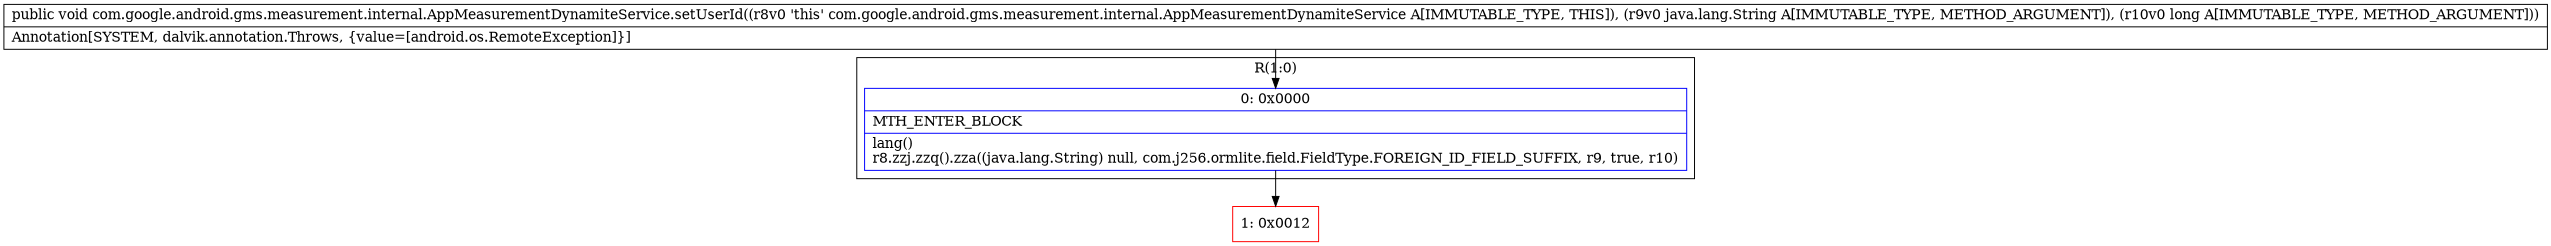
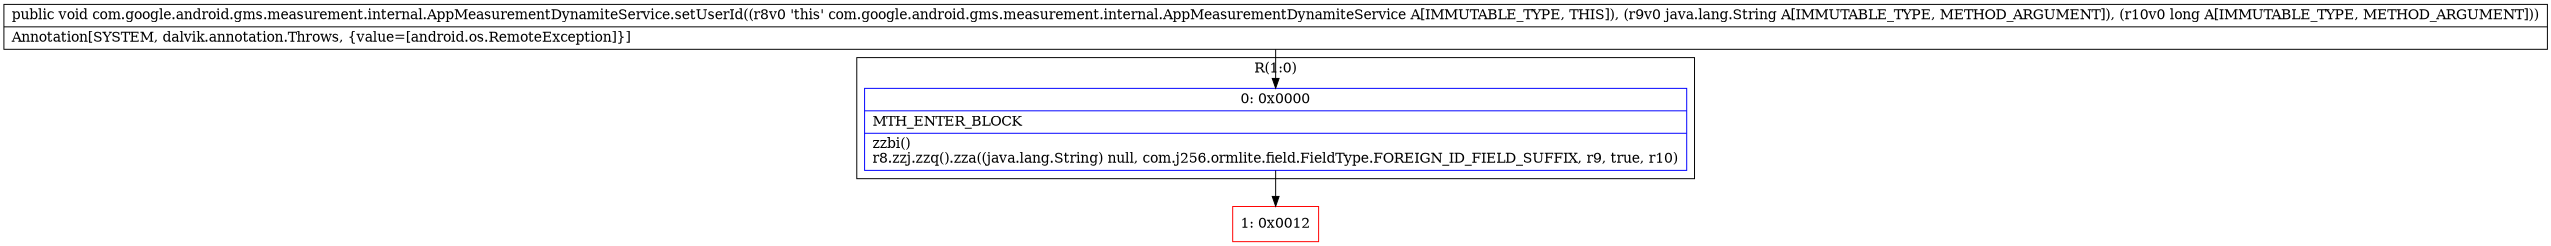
  digraph {
    node [shape=record]
-   n1 [color=blue label="{0\:\ 0x0000|MTH_ENTER_BLOCK\l|lang()\lr8.zzj.zzq().zza((java.lang.String) null, com.j256.ormlite.field.FieldType.FOREIGN_ID_FIELD_SUFFIX, r9, true, r10)\l}"]
+   n1 [color=blue label="{0\:\ 0x0000|MTH_ENTER_BLOCK\l|zzbi()\lr8.zzj.zzq().zza((java.lang.String) null, com.j256.ormlite.field.FieldType.FOREIGN_ID_FIELD_SUFFIX, r9, true, r10)\l}"]
    n2 [color=red label="{1\:\ 0x0012}"]
    n3 [label="{public void com.google.android.gms.measurement.internal.AppMeasurementDynamiteService.setUserId((r8v0 'this' com.google.android.gms.measurement.internal.AppMeasurementDynamiteService A[IMMUTABLE_TYPE, THIS]), (r9v0 java.lang.String A[IMMUTABLE_TYPE, METHOD_ARGUMENT]), (r10v0 long A[IMMUTABLE_TYPE, METHOD_ARGUMENT]))  | Annotation[SYSTEM, dalvik.annotation.Throws, \{value=[android.os.RemoteException]\}]\l}"]
    subgraph cluster_1 {
      label="R(1:0)"
      n1
    }
    n1 -> n2
    n3 -> n1
  }
